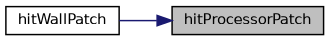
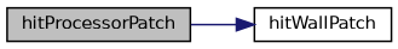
  digraph {
    rankdir=LR
    fontname="DejaVu Sans"
    node [color=black fontname="DejaVu Sans" fontsize=10 shape=record]
    n1 [fillcolor=grey75 fontcolor=black height=0.2 label=hitProcessorPatch style=filled width=0.4]
    n2 [height=0.2 label=hitWallPatch width=0.4]
-   n2 -> n1 [color=midnightblue fontname="DejaVu Sans" fontsize=10 labelfontname=Helvetica labelfontsize=10 style=solid]
+   n1 -> n2 [color=midnightblue fontname="DejaVu Sans" fontsize=10 labelfontname=Helvetica labelfontsize=10 style=solid]
  }
